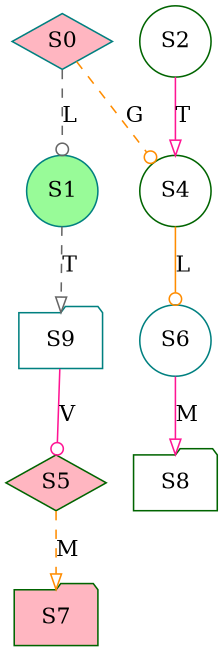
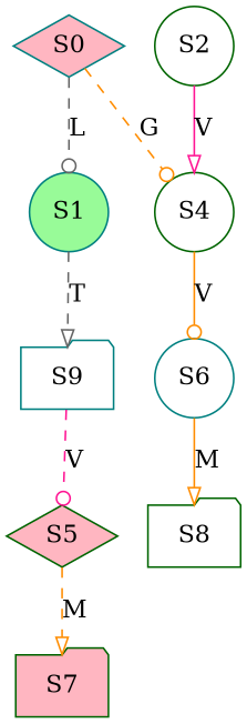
  strict digraph {
    node [color=darkgreen fillcolor=white shape=circle style=filled]
    edge [arrowhead=odot color=darkorange style=dashed]
    S0 [color=teal fillcolor=lightpink shape=diamond]
    S1 [color=teal fillcolor=palegreen]
    S4
    n4 [color=teal label=S9 shape=folder]
    S2
    S5 [fillcolor=lightpink shape=diamond]
    S6 [color=teal]
    S7 [fillcolor=lightpink shape=folder]
    S8 [shape=folder]
    S0 -> S1 [color=gray40 label=L]
    S0 -> S4 [label=G]
    S1 -> n4 [arrowhead=onormal color=gray40 label=T]
-   S4 -> S6 [label=L style=solid]
-   n4 -> S5 [color=deeppink label=V style=solid]
-   S2 -> S4 [arrowhead=onormal color=deeppink label=T style=solid]
+   S4 -> S6 [label=V style=solid]
+   n4 -> S5 [color=deeppink label=V]
+   S2 -> S4 [arrowhead=onormal color=deeppink label=V style=solid]
    S5 -> S7 [arrowhead=onormal label=M]
-   S6 -> S8 [arrowhead=onormal color=deeppink label=M style=solid]
+   S6 -> S8 [arrowhead=onormal label=M style=solid]
  }
